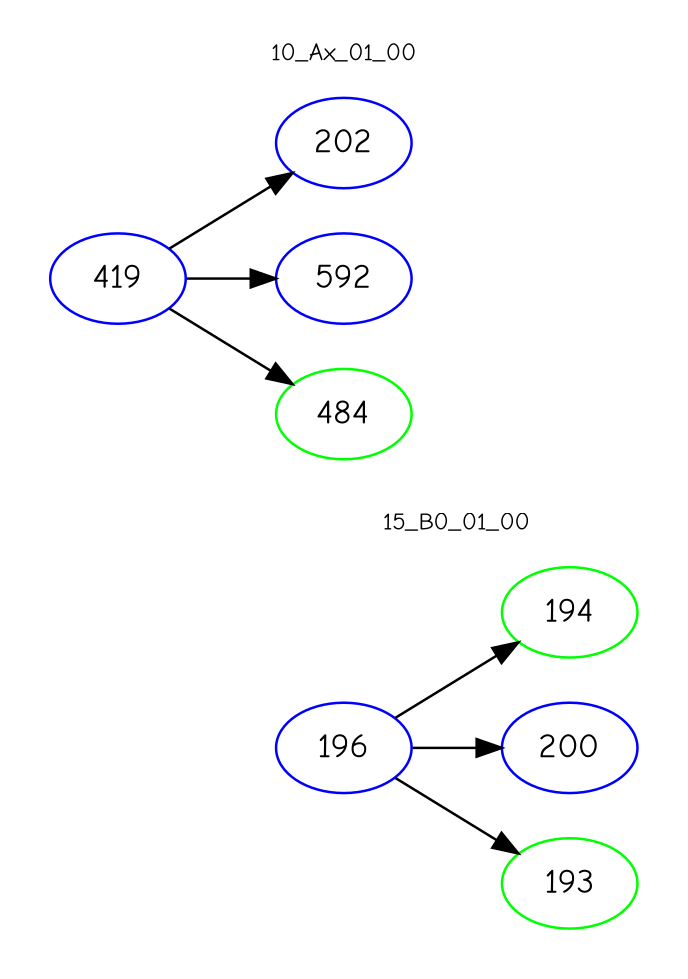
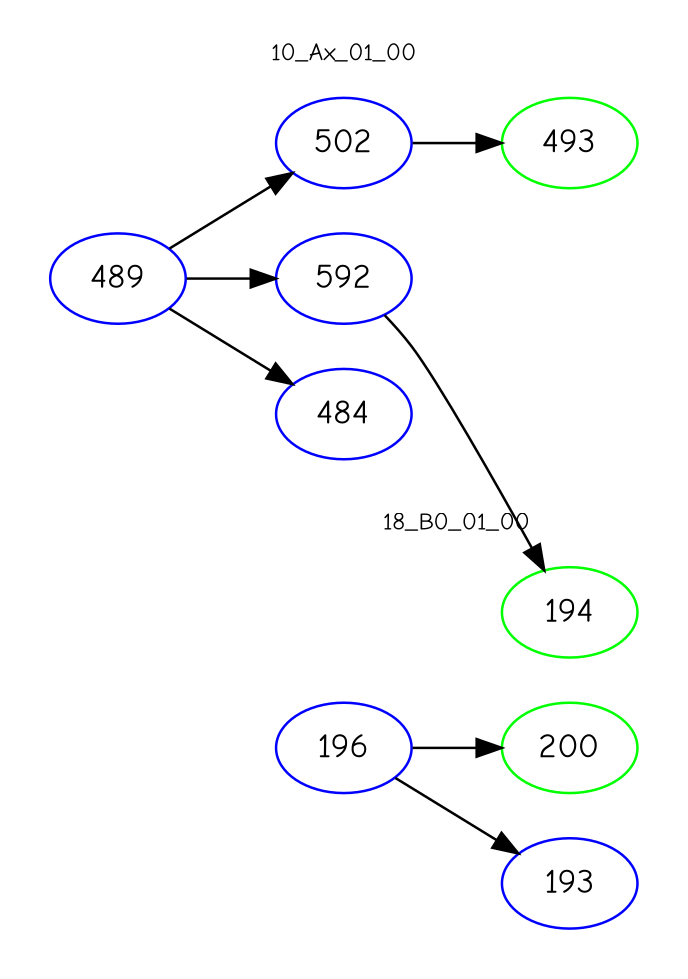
  digraph {
    fontname="Comic Neue"
    rankdir=LR
    node [color=blue fontname="Comic Neue"]
    edge [color=black fontname="Comic Neue"]
-   n1 [label=419]
-   n2 [color=green label=484]
-   n3 [label=202]
+   n1 [label=489]
+   n2 [label=484]
+   n3 [label=502]
    n4 [label=592]
+   n5 [color=green label=493]
    n6 [label=196]
-   n7 [color=green label=193]
-   n8 [label=200]
+   n7 [label=193]
+   n8 [color=green label=200]
    n9 [color=green label=194]
    subgraph cluster_1 {
      color=white
      fontsize=10
      label="10_Ax_01_00"
      n1
      n2
      n3
      n4
+     n5
    }
    subgraph cluster_2 {
      color=white
      fontsize=10
-     label="15_B0_01_00"
+     label="18_B0_01_00"
      n6
      n7
      n8
      n9
    }
    n1 -> n2
    n1 -> n3
    n1 -> n4
+   n3 -> n5
    n6 -> n7
    n6 -> n8
-   n6 -> n9
+   n4 -> n9
  }
